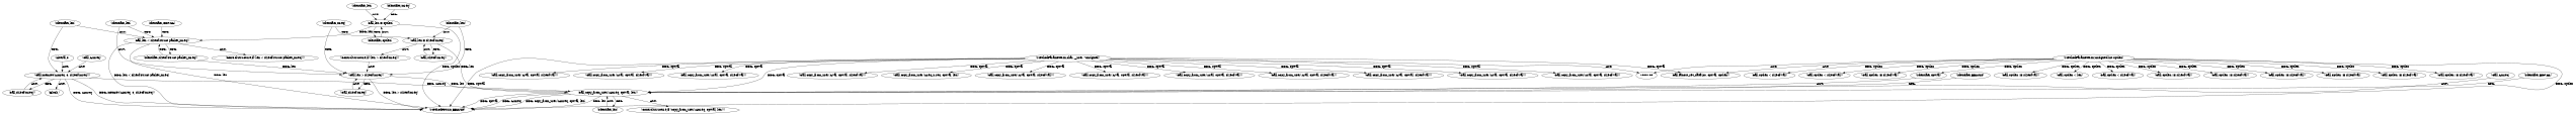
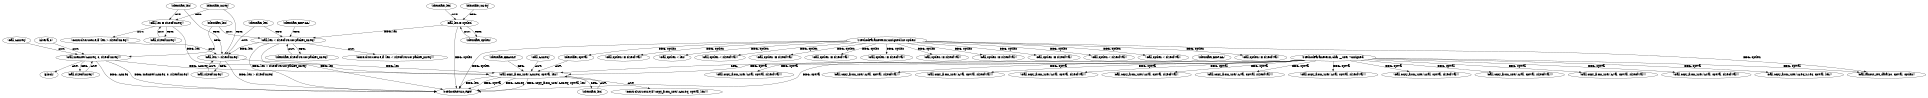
  digraph {
    n1 [label="(Call,copy_from_user(&mreq, optval, len))"]
-   n2 [label="(MethodReturn,EFAULT)"]
+   n2 [label="(MethodReturn,RET)"]
    n3 [label="(ControlStructure,if (copy_from_user(&mreq, optval, len)))"]
    n4 [label="(Identifier,len)"]
    n5 [label="(Call,memset(&mreq, 0, sizeof(mreq)))"]
    n6 [label="(Call,sizeof(mreq))"]
    n7 [label="(Block,)"]
    n8 [label="(MethodParameterIn,char __user *unsigned)"]
    n9 [label="(Call,copy_from_user(&val, optval, sizeof(val)))"]
    n10 [label="(Call,copy_from_user(&req_u.req, optval, len))"]
    n11 [label="(Call,copy_from_user(&val, optval, sizeof(val)))"]
    n12 [label="(Call,copy_from_user(&val, optval, sizeof(val)))"]
    n13 [label="(Call,fanout_set_data(po, optval, optlen))"]
    n14 [label="(Call,copy_from_user(&val, optval, sizeof(val)))"]
    n15 [label="(Call,copy_from_user(&val, optval, sizeof(val)))"]
    n16 [label="(Call,copy_from_user(&val, optval, sizeof(val)))"]
    n17 [label="(Call,copy_from_user(&val, optval, sizeof(val)))"]
    n18 [label="(Call,copy_from_user(&val, optval, sizeof(val)))"]
    n19 [label="(Call,copy_from_user(&val, optval, sizeof(val)))"]
    n20 [label="(Call,copy_from_user(&val, optval, sizeof(val)))"]
    n21 [label="(Call,copy_from_user(&val, optval, sizeof(val)))"]
-   1000100
    n23 [label="(Call,len = sizeof(mreq))"]
    n24 [label="(Call,sizeof(mreq))"]
    n25 [label="(ControlStructure,if (len > sizeof(mreq)))"]
    n26 [label="(Call,len > sizeof(mreq))"]
    n27 [label="(Call,sizeof(mreq))"]
    n28 [label="(Call,len < sizeof(struct packet_mreq))"]
    n29 [label="(ControlStructure,if (len < sizeof(struct packet_mreq)))"]
    n30 [label="(Identifier,sizeof(struct packet_mreq))"]
    n31 [label="(Call,len = optlen)"]
    n32 [label="(Identifier,optlen)"]
    n33 [label="(MethodParameterIn,unsigned int optlen)"]
    n34 [label="(Call,optlen != sizeof(val))"]
    n35 [label="(Call,optlen < len)"]
    n36 [label="(Call,optlen < sizeof(val))"]
    n37 [label="(Call,optlen != sizeof(val))"]
    n38 [label="(Call,optlen != sizeof(val))"]
    n39 [label="(Call,optlen != sizeof(val))"]
    n40 [label="(Call,optlen != sizeof(val))"]
    n41 [label="(Call,optlen != sizeof(val))"]
    n42 [label="(Call,optlen != sizeof(val))"]
    n43 [label="(Call,optlen < sizeof(val))"]
    n44 [label="(Call,optlen < sizeof(val))"]
    n45 [label="(Call,optlen != sizeof(val))"]
    n46 [label="(Identifier,optval)"]
    n47 [label="(Identifier,EFAULT)"]
    n48 [label="(Identifier,EINVAL)"]
    n49 [label="(Literal,0)"]
    n50 [label="(Call,&mreq)"]
    n51 [label="(Identifier,len)"]
    n52 [label="(Identifier,EINVAL)"]
    n53 [label="(Call,&mreq)"]
    n54 [label="(Identifier,len)"]
    n55 [label="(Identifier,len)"]
    n56 [label="(Identifier,mreq)"]
    n57 [label="(Identifier,mreq)"]
    n58 [label="(Identifier,len)"]
    n1 -> n2 [label="DDG: optval"]
    n1 -> n2 [label="DDG: &mreq"]
    n1 -> n2 [label="DDG: copy_from_user(&mreq, optval, len)"]
    n1 -> n2 [label="DDG: len"]
    n1 -> n3 [label="AST: "]
    n1 -> n4 [label="CFG: "]
    n4 -> n1 [label="AST: "]
    n5 -> n1 [label="DDG: &mreq"]
    n5 -> n2 [label="DDG: &mreq"]
    n5 -> n2 [label="DDG: memset(&mreq, 0, sizeof(mreq))"]
    n5 -> n6 [label="CFG: "]
    n5 -> n7 [label="AST: "]
    n6 -> n5 [label="AST: "]
    n8 -> n1 [label="DDG: optval"]
    n8 -> n2 [label="DDG: optval"]
    n8 -> n9 [label="DDG: optval"]
    n8 -> n10 [label="DDG: optval"]
    n8 -> n11 [label="DDG: optval"]
    n8 -> n12 [label="DDG: optval"]
    n8 -> n13 [label="DDG: optval"]
    n8 -> n14 [label="DDG: optval"]
    n8 -> n15 [label="DDG: optval"]
    n8 -> n16 [label="DDG: optval"]
    n8 -> n17 [label="DDG: optval"]
    n8 -> n18 [label="DDG: optval"]
    n8 -> n19 [label="DDG: optval"]
    n8 -> n20 [label="DDG: optval"]
    n8 -> n21 [label="DDG: optval"]
-   n8 -> 1000100 [label="AST: "]
    n23 -> n1 [label="DDG: len"]
    n23 -> n24 [label="CFG: "]
    n23 -> n25 [label="AST: "]
    n24 -> n23 [label="AST: "]
    n25 -> n26 [label="AST: "]
    n26 -> n1 [label="DDG: len"]
    n26 -> n2 [label="DDG: len > sizeof(mreq)"]
    n26 -> n27 [label="CFG: "]
    n27 -> n26 [label="AST: "]
    n28 -> n2 [label="DDG: len < sizeof(struct packet_mreq)"]
    n28 -> n2 [label="DDG: len"]
-   n30 -> n26 [label="DDG: len"]
+   n28 -> n26 [label="DDG: len"]
    n28 -> n29 [label="AST: "]
    n28 -> n30 [label="CFG: "]
-   n30 -> n28 [label="CFG: "]
+   n30 -> n28 [label="AST: "]
    n31 -> n2 [label="DDG: optlen"]
    n31 -> n28 [label="DDG: len"]
    n31 -> n32 [label="CFG: "]
    n32 -> n31 [label="AST: "]
    n33 -> n2 [label="DDG: optlen"]
-   n33 -> n13 [label="AST: "]
-   n33 -> 1000100 [label="AST: "]
+   n33 -> n13 [label="DDG: optlen"]
    n33 -> n34 [label="DDG: optlen"]
    n33 -> n35 [label="DDG: optlen"]
    n33 -> n36 [label="DDG: optlen"]
    n33 -> n37 [label="DDG: optlen"]
    n33 -> n38 [label="DDG: optlen"]
    n33 -> n39 [label="DDG: optlen"]
    n33 -> n40 [label="DDG: optlen"]
    n33 -> n41 [label="DDG: optlen"]
    n33 -> n42 [label="DDG: optlen"]
    n33 -> n43 [label="DDG: optlen"]
    n33 -> n44 [label="DDG: optlen"]
    n33 -> n45 [label="DDG: optlen"]
    n33 -> n46 [label="DDG: optlen"]
    n46 -> n1 [label="AST: "]
    n47 -> n1 [label="CFG: "]
    n48 -> n28 [label="CFG: "]
    n49 -> n5 [label="AST: "]
    n50 -> n1 [label="AST: "]
    n51 -> n5 [label="CFG: "]
    n51 -> n28 [label="AST: "]
    n52 -> n1 [label="CFG: "]
    n53 -> n5 [label="AST: "]
    n54 -> n23 [label="AST: "]
    n54 -> n26 [label="CFG: "]
    n55 -> n31 [label="AST: "]
    n56 -> n31 [label="CFG: "]
    n57 -> n23 [label="CFG: "]
    n57 -> n26 [label="CFG: "]
    n58 -> n26 [label="AST: "]
    n58 -> n28 [label="CFG: "]
  }
